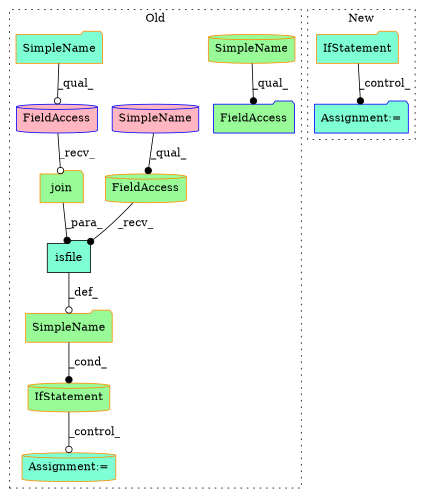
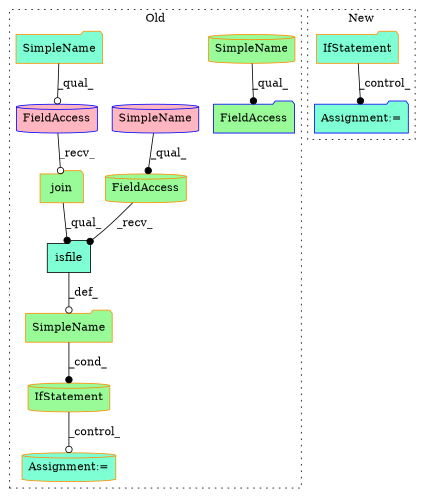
  digraph {
    node [a=42 l=7 s=755 shape=folder style=filled fillcolor=palegreen color=darkorange]
    edge [arrowhead=dot]
    n1 [a=32 l="7,1" label=isfile s="763,786" fillcolor=aquamarine color=black]
    n2 [a=22 label=FieldAccess shape=cylinder]
    n3 [a=25 l="4,2" label=IfStatement s="750,787" shape=cylinder]
    n4 [a=7 l=1 label="Assignment:=" s=889 shape=cylinder fillcolor=aquamarine]
    n5 [label=SimpleName l="" s=""]
    n6 [a=22 label=FieldAccess s=589 color=blue]
    n7 [a=22 label=FieldAccess s=700 shape=cylinder fillcolor=lightpink color=blue]
    n8 [a=32 l="5,1" label=join s="708,741"]
    n9 [l=2 label=SimpleName s=589 shape=cylinder]
    n10 [l=2 label=SimpleName shape=cylinder fillcolor=lightpink color=blue]
    n11 [l=2 label=SimpleName s=700 fillcolor=aquamarine]
    n12 [a=25 l="4,2" label=IfStatement s="507,535" fillcolor=aquamarine]
    n13 [a=7 l=1 label="Assignment:=" s=623 fillcolor=aquamarine color=blue]
    subgraph cluster_1 {
      label=Old
      style=dotted
      n1
      n2
      n3
      n4
      n5
      n6
      n7
      n8
      n9
      n10
      n11
    }
    subgraph cluster_2 {
      label=New
      style=dotted
      n12
      n13
    }
    n1 -> n5 [label=_def_ arrowhead=odot]
    n2 -> n1 [label=_recv_]
    n3 -> n4 [label=_control_ arrowhead=odot]
    n5 -> n3 [label=_cond_]
    n7 -> n8 [label=_recv_ arrowhead=odot]
-   n8 -> n1 [label=_para_]
+   n8 -> n1 [label=_qual_]
    n9 -> n6 [label=_qual_]
    n10 -> n2 [label=_qual_]
    n11 -> n7 [label=_qual_ arrowhead=odot]
    n12 -> n13 [label=_control_]
  }
